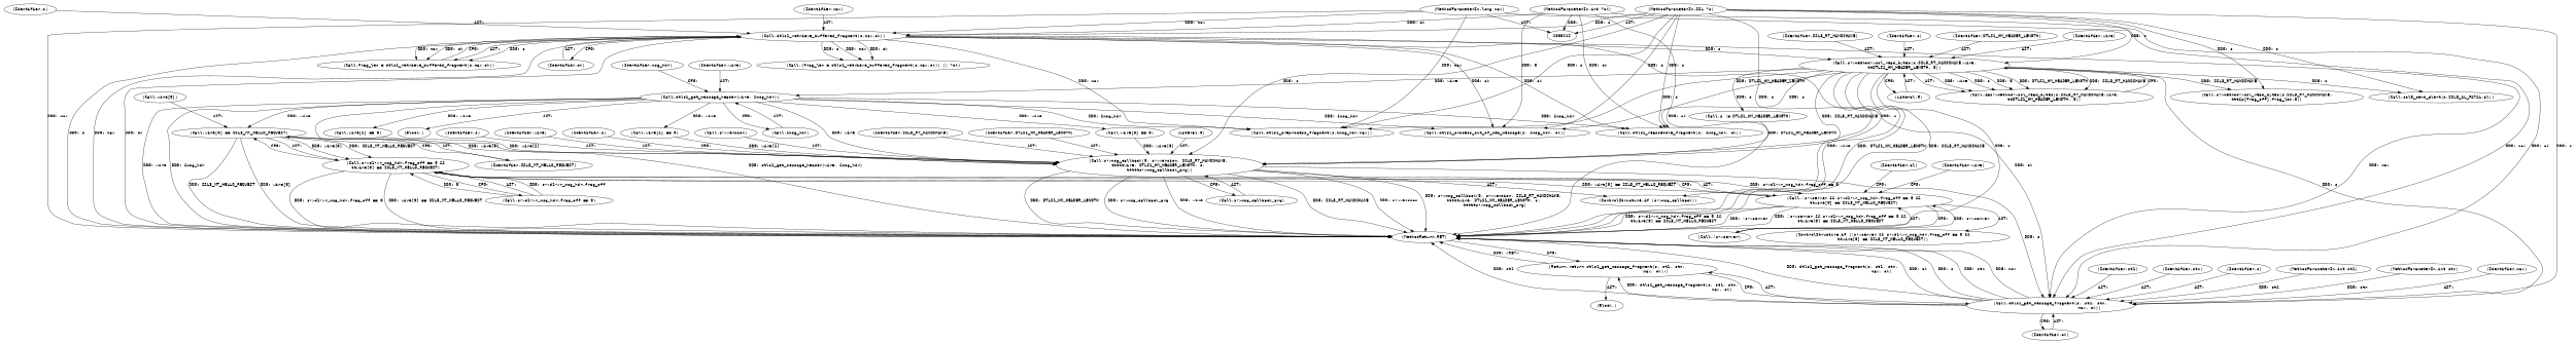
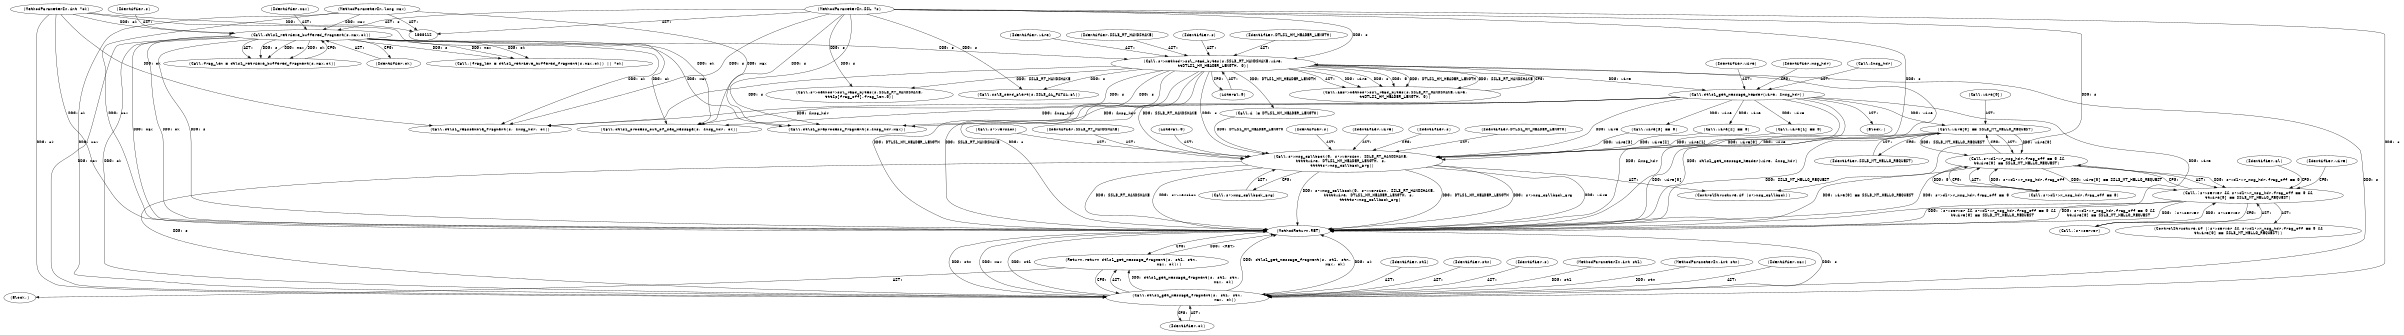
  digraph {
    fontname="DejaVu Sans Mono"
    node [fontname="DejaVu Sans Mono"]
    edge [fontname="DejaVu Sans Mono"]
    n1 [label="(Call,wire[0] == SSL3_MT_HELLO_REQUEST)"]
    n2 [label="(Call,s->d1->r_msg_hdr.frag_off == 0 &&\n\t\twire[0] == SSL3_MT_HELLO_REQUEST)"]
    n3 [label="(Call,s->msg_callback(0, s->version, SSL3_RT_HANDSHAKE, \n\t\t\t\t\twire, DTLS1_HM_HEADER_LENGTH, s, \n\t\t\t\t\ts->msg_callback_arg))"]
    n4 [label="(MethodReturn,RET)"]
    n5 [label="(Identifier,SSL3_MT_HELLO_REQUEST)"]
    n6 [label="(Call,!s->server && s->d1->r_msg_hdr.frag_off == 0 &&\n\t\twire[0] == SSL3_MT_HELLO_REQUEST)"]
    n7 [label="(Call,s->d1->r_msg_hdr.frag_off == 0)"]
    n8 [label="(Call,dtls1_get_message_fragment(s, st1, stn,\n                               max, ok))"]
    n9 [label="(ControlStructure,if (s->msg_callback))"]
    n10 [label="(Call,s->msg_callback_arg)"]
    n11 [label="(Return,return dtls1_get_message_fragment(s, st1, stn,\n                               max, ok);)"]
    n12 [label="(Call,dtls1_get_message_header(wire, &msg_hdr))"]
    n13 [label="(Call,&msg_hdr)"]
    n14 [label="(Call,dtls1_preprocess_fragment(s,&msg_hdr,max))"]
    n15 [label="(Call,dtls1_reassemble_fragment(s, &msg_hdr, ok))"]
    n16 [label="(Block,)"]
    n17 [label="(Call,wire[3] == 0)"]
    n18 [label="(Call,dtls1_process_out_of_seq_message(s, &msg_hdr, ok))"]
    n19 [label="(Call,wire[2] == 0)"]
    n20 [label="(Call,wire[1] == 0)"]
    n21 [label="(Call,s->method->ssl_read_bytes(s,SSL3_RT_HANDSHAKE,wire,\n\t\tDTLS1_HM_HEADER_LENGTH, 0))"]
    n22 [label="(Call,s->method->ssl_read_bytes(s,SSL3_RT_HANDSHAKE,\n\t\t\t&p[frag_off],frag_len,0))"]
    n23 [label="(Literal,0)"]
    n24 [label="(Call,i != DTLS1_HM_HEADER_LENGTH)"]
    n25 [label="(Call,i=s->method->ssl_read_bytes(s,SSL3_RT_HANDSHAKE,wire,\n\t\tDTLS1_HM_HEADER_LENGTH, 0))"]
    n26 [label="(Call,ssl3_send_alert(s,SSL3_AL_FATAL,al))"]
    n27 [label="(Identifier,ok)"]
    n28 [label="(Call,dtls1_retrieve_buffered_fragment(s,max,ok))"]
    n29 [label="(Call,frag_len = dtls1_retrieve_buffered_fragment(s,max,ok))"]
    n30 [label="(Identifier,ok)"]
    n31 [label="(Call,(frag_len = dtls1_retrieve_buffered_fragment(s,max,ok)) || *ok)"]
    n32 [label="(MethodParameterIn,SSL *s)"]
    1000112
    n34 [label="(MethodParameterIn,long max)"]
    n35 [label="(MethodParameterIn,int *ok)"]
    n36 [label="(Call,!s->server)"]
    n37 [label="(ControlStructure,if (!s->server && s->d1->r_msg_hdr.frag_off == 0 &&\n\t\twire[0] == SSL3_MT_HELLO_REQUEST))"]
    n38 [label="(Block,)"]
    n39 [label="(Identifier,st1)"]
    n40 [label="(Identifier,stn)"]
    n41 [label="(Literal,0)"]
    n42 [label="(Identifier,wire)"]
    n43 [label="(Identifier,s)"]
    n44 [label="(Identifier,s)"]
    n45 [label="(Identifier,msg_hdr)"]
    n46 [label="(MethodParameterIn,int st1)"]
    n47 [label="(Identifier,wire)"]
    n48 [label="(Identifier,wire)"]
    n49 [label="(Call,wire[0])"]
    n50 [label="(Identifier,s)"]
    n51 [label="(Identifier,al)"]
    n52 [label="(Identifier,DTLS1_HM_HEADER_LENGTH)"]
    n53 [label="(Identifier,s)"]
    n54 [label="(Identifier,wire)"]
    n55 [label="(MethodParameterIn,int stn)"]
    n56 [label="(Identifier,SSL3_RT_HANDSHAKE)"]
    n57 [label="(Identifier,max)"]
    n58 [label="(Identifier,s)"]
    n59 [label="(Call,s->version)"]
    n60 [label="(Identifier,SSL3_RT_HANDSHAKE)"]
    n61 [label="(Identifier,max)"]
    n62 [label="(Identifier,DTLS1_HM_HEADER_LENGTH)"]
    n1 -> n2 [label="AST: "]
    n1 -> n2 [label="DDG: wire[0]"]
    n1 -> n2 [label="DDG: SSL3_MT_HELLO_REQUEST"]
    n1 -> n3 [label="DDG: wire[0]"]
    n1 -> n4 [label="DDG: SSL3_MT_HELLO_REQUEST"]
    n1 -> n4 [label="DDG: wire[0]"]
    n1 -> n5 [label="CFG: "]
    n2 -> n1 [label="CFG: "]
    n2 -> n4 [label="DDG: wire[0] == SSL3_MT_HELLO_REQUEST"]
    n2 -> n4 [label="DDG: s->d1->r_msg_hdr.frag_off == 0"]
    n2 -> n6 [label="AST: "]
    n2 -> n6 [label="DDG: s->d1->r_msg_hdr.frag_off == 0"]
    n2 -> n6 [label="DDG: wire[0] == SSL3_MT_HELLO_REQUEST"]
    n2 -> n7 [label="CFG: "]
    n3 -> n4 [label="DDG: wire"]
    n3 -> n4 [label="DDG: SSL3_RT_HANDSHAKE"]
    n3 -> n4 [label="DDG: s->version"]
    n3 -> n4 [label="DDG: s->msg_callback(0, s->version, SSL3_RT_HANDSHAKE, \n\t\t\t\t\twire, DTLS1_HM_HEADER_LENGTH, s, \n\t\t\t\t\ts->msg_callback_arg)"]
    n3 -> n4 [label="DDG: DTLS1_HM_HEADER_LENGTH"]
    n3 -> n4 [label="DDG: s->msg_callback_arg"]
    n3 -> n8 [label="DDG: s"]
    n3 -> n9 [label="AST: "]
    n3 -> n10 [label="CFG: "]
    n4 -> n11 [label="CFG: "]
    n5 -> n1 [label="AST: "]
    n6 -> n2 [label="CFG: "]
    n6 -> n4 [label="DDG: !s->server"]
    n6 -> n4 [label="DDG: !s->server && s->d1->r_msg_hdr.frag_off == 0 &&\n\t\twire[0] == SSL3_MT_HELLO_REQUEST"]
    n6 -> n4 [label="DDG: s->d1->r_msg_hdr.frag_off == 0 &&\n\t\twire[0] == SSL3_MT_HELLO_REQUEST"]
    n6 -> n36 [label="CFG: "]
    n6 -> n37 [label="AST: "]
    n7 -> n2 [label="AST: "]
    n7 -> n2 [label="DDG: s->d1->r_msg_hdr.frag_off"]
    n7 -> n2 [label="DDG: 0"]
    n8 -> n4 [label="DDG: dtls1_get_message_fragment(s, st1, stn,\n                               max, ok)"]
    n8 -> n4 [label="DDG: ok"]
    n8 -> n4 [label="DDG: s"]
    n8 -> n4 [label="DDG: stn"]
    n8 -> n4 [label="DDG: max"]
    n8 -> n4 [label="DDG: st1"]
    n8 -> n11 [label="AST: "]
    n8 -> n11 [label="DDG: dtls1_get_message_fragment(s, st1, stn,\n                               max, ok)"]
    n8 -> n27 [label="CFG: "]
    n10 -> n3 [label="AST: "]
    n11 -> n4 [label="DDG: <RET>"]
    n11 -> n8 [label="CFG: "]
    n11 -> n38 [label="AST: "]
    n12 -> n1 [label="DDG: wire"]
    n12 -> n3 [label="DDG: wire"]
    n12 -> n4 [label="DDG: wire"]
    n12 -> n4 [label="DDG: &msg_hdr"]
    n12 -> n4 [label="DDG: dtls1_get_message_header(wire, &msg_hdr)"]
-   n12 -> n13 [label="CFG: "]
    n12 -> n14 [label="DDG: &msg_hdr"]
    n12 -> n15 [label="DDG: &msg_hdr"]
    n12 -> n16 [label="AST: "]
    n12 -> n17 [label="DDG: wire"]
    n12 -> n18 [label="DDG: &msg_hdr"]
    n12 -> n19 [label="DDG: wire"]
    n12 -> n20 [label="DDG: wire"]
    n13 -> n12 [label="AST: "]
    n17 -> n3 [label="DDG: wire[3]"]
    n19 -> n3 [label="DDG: wire[2]"]
    n20 -> n3 [label="DDG: wire[1]"]
    n21 -> n3 [label="DDG: SSL3_RT_HANDSHAKE"]
    n21 -> n3 [label="DDG: s"]
    n21 -> n4 [label="DDG: s"]
    n21 -> n4 [label="DDG: wire"]
    n21 -> n4 [label="DDG: DTLS1_HM_HEADER_LENGTH"]
    n21 -> n4 [label="DDG: SSL3_RT_HANDSHAKE"]
    n21 -> n8 [label="DDG: s"]
    n21 -> n12 [label="DDG: wire"]
    n21 -> n14 [label="DDG: s"]
    n21 -> n15 [label="DDG: s"]
    n21 -> n18 [label="DDG: s"]
    n21 -> n22 [label="DDG: SSL3_RT_HANDSHAKE"]
    n21 -> n23 [label="CFG: "]
    n21 -> n24 [label="DDG: DTLS1_HM_HEADER_LENGTH"]
    n21 -> n25 [label="AST: "]
    n21 -> n25 [label="DDG: wire"]
    n21 -> n25 [label="DDG: s"]
    n21 -> n25 [label="DDG: 0"]
    n21 -> n25 [label="DDG: DTLS1_HM_HEADER_LENGTH"]
    n21 -> n25 [label="DDG: SSL3_RT_HANDSHAKE"]
    n21 -> n26 [label="DDG: s"]
    n23 -> n21 [label="AST: "]
    n24 -> n3 [label="DDG: DTLS1_HM_HEADER_LENGTH"]
    n25 -> n21 [label="CFG: "]
    n27 -> n8 [label="AST: "]
    n28 -> n4 [label="DDG: max"]
    n28 -> n4 [label="DDG: ok"]
    n28 -> n4 [label="DDG: s"]
    n28 -> n8 [label="DDG: max"]
    n28 -> n8 [label="DDG: ok"]
    n28 -> n14 [label="DDG: max"]
    n28 -> n15 [label="DDG: ok"]
    n28 -> n18 [label="DDG: ok"]
    n28 -> n21 [label="DDG: s"]
    n28 -> n29 [label="AST: "]
    n28 -> n29 [label="DDG: s"]
    n28 -> n29 [label="DDG: max"]
    n28 -> n29 [label="DDG: ok"]
    n28 -> n30 [label="CFG: "]
    n28 -> n31 [label="DDG: s"]
    n28 -> n31 [label="DDG: max"]
    n28 -> n31 [label="DDG: ok"]
    n29 -> n28 [label="CFG: "]
    n30 -> n28 [label="AST: "]
    n32 -> n3 [label="DDG: s"]
    n32 -> n8 [label="DDG: s"]
    n32 -> n9 [label="DDG: s"]
    n32 -> n14 [label="DDG: s"]
    n32 -> n15 [label="DDG: s"]
    n32 -> n18 [label="DDG: s"]
    n32 -> n21 [label="DDG: s"]
    n32 -> n22 [label="DDG: s"]
    n32 -> n26 [label="DDG: s"]
-   n32 -> n28 [label="DDG: s"]
+   n32 -> n28 [label="AST: s"]
    n32 -> 1000112 [label="AST: "]
    n34 -> n4 [label="DDG: max"]
    n34 -> n8 [label="DDG: max"]
    n34 -> n14 [label="DDG: max"]
    n34 -> n28 [label="DDG: max"]
    n34 -> 1000112 [label="AST: "]
    n35 -> n4 [label="DDG: ok"]
    n35 -> n8 [label="DDG: ok"]
    n35 -> n15 [label="DDG: ok"]
-   n35 -> n18 [label="DDG: 0"]
+   n35 -> n18 [label="DDG: ok"]
    n35 -> n28 [label="DDG: ok"]
    n35 -> 1000112 [label="DDG: "]
    n36 -> n6 [label="AST: "]
    n36 -> n6 [label="DDG: s->server"]
    n39 -> n8 [label="AST: "]
    n40 -> n8 [label="AST: "]
    n41 -> n3 [label="AST: "]
    n42 -> n12 [label="AST: "]
    n43 -> n3 [label="AST: "]
    n44 -> n8 [label="AST: "]
    n45 -> n12 [label="CFG: "]
    n46 -> n8 [label="DDG: st1"]
    n47 -> n21 [label="AST: "]
    n48 -> n3 [label="AST: "]
    n49 -> n1 [label="AST: "]
    n50 -> n3 [label="CFG: "]
    n51 -> n6 [label="CFG: "]
    n52 -> n3 [label="AST: "]
    n53 -> n28 [label="AST: "]
    n54 -> n6 [label="CFG: "]
    n55 -> n8 [label="DDG: stn"]
    n56 -> n21 [label="AST: "]
    n57 -> n8 [label="AST: "]
    n58 -> n21 [label="AST: "]
    n59 -> n3 [label="AST: "]
    n60 -> n3 [label="AST: "]
    n61 -> n28 [label="AST: "]
    n62 -> n21 [label="AST: "]
  }
